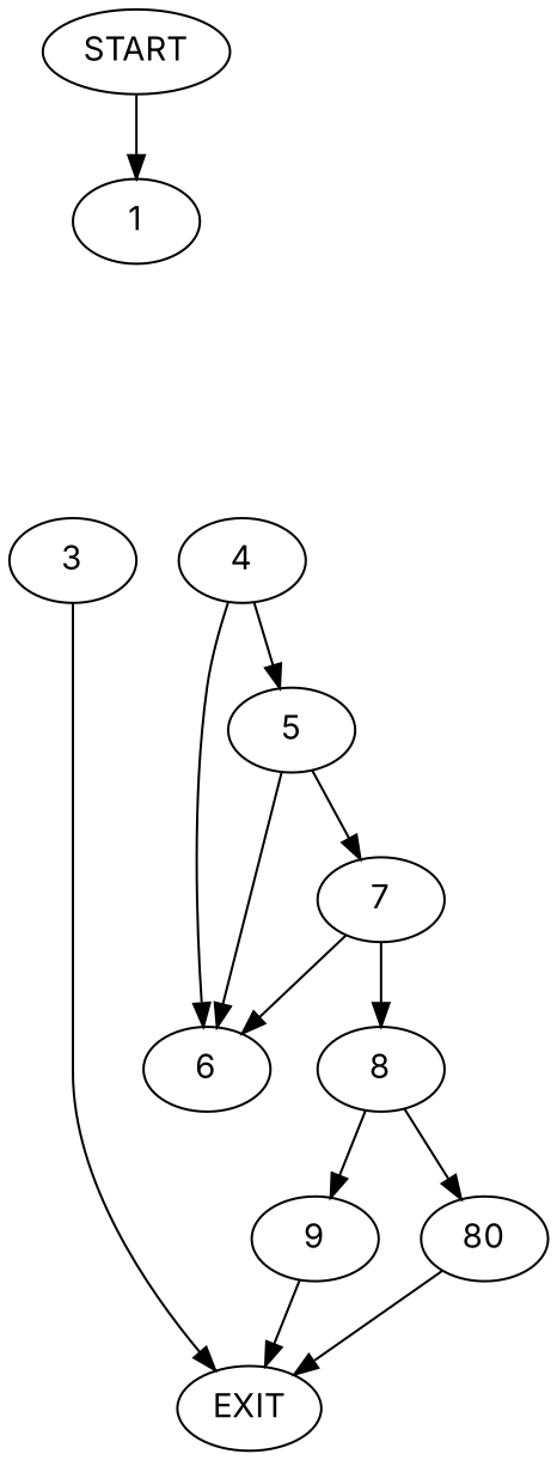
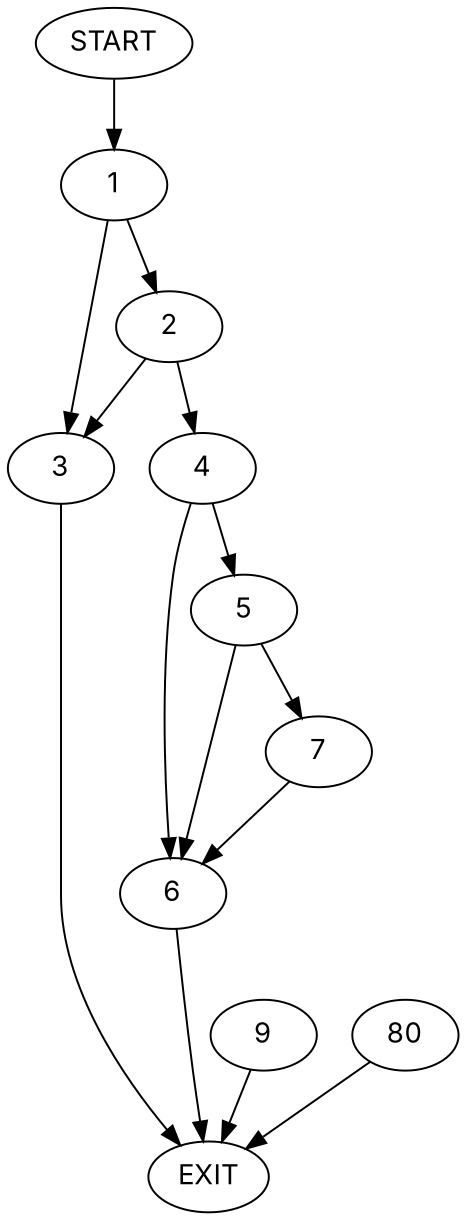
  digraph {
    fontname=Inter
    node [fontname=Inter]
    edge [fontname=Inter]
    n1 [label=START]
    1
+   2
    3
    n5 [label=EXIT]
    4
    5
    6
    7
-   8
    9
    n12 [label=80]
    n1 -> 1
+   1 -> 2
+   1 -> 3
+   2 -> 3
+   2 -> 4
    3 -> n5
    4 -> 5
    4 -> 6
    5 -> 6
    5 -> 7
+   6 -> n5
    7 -> 6
-   7 -> 8
-   8 -> 9
-   8 -> n12
    9 -> n5
    n12 -> n5
  }
